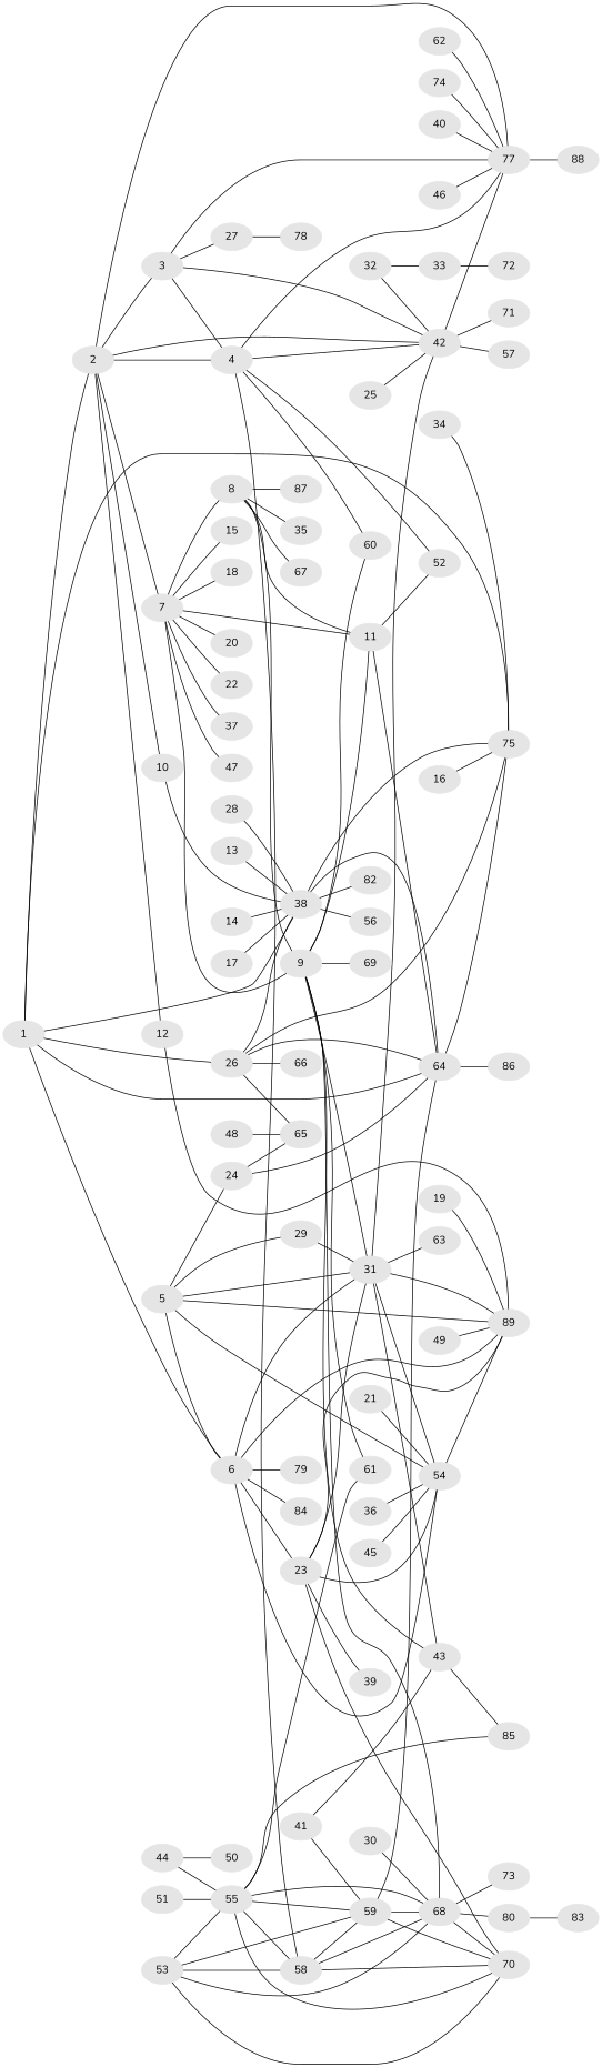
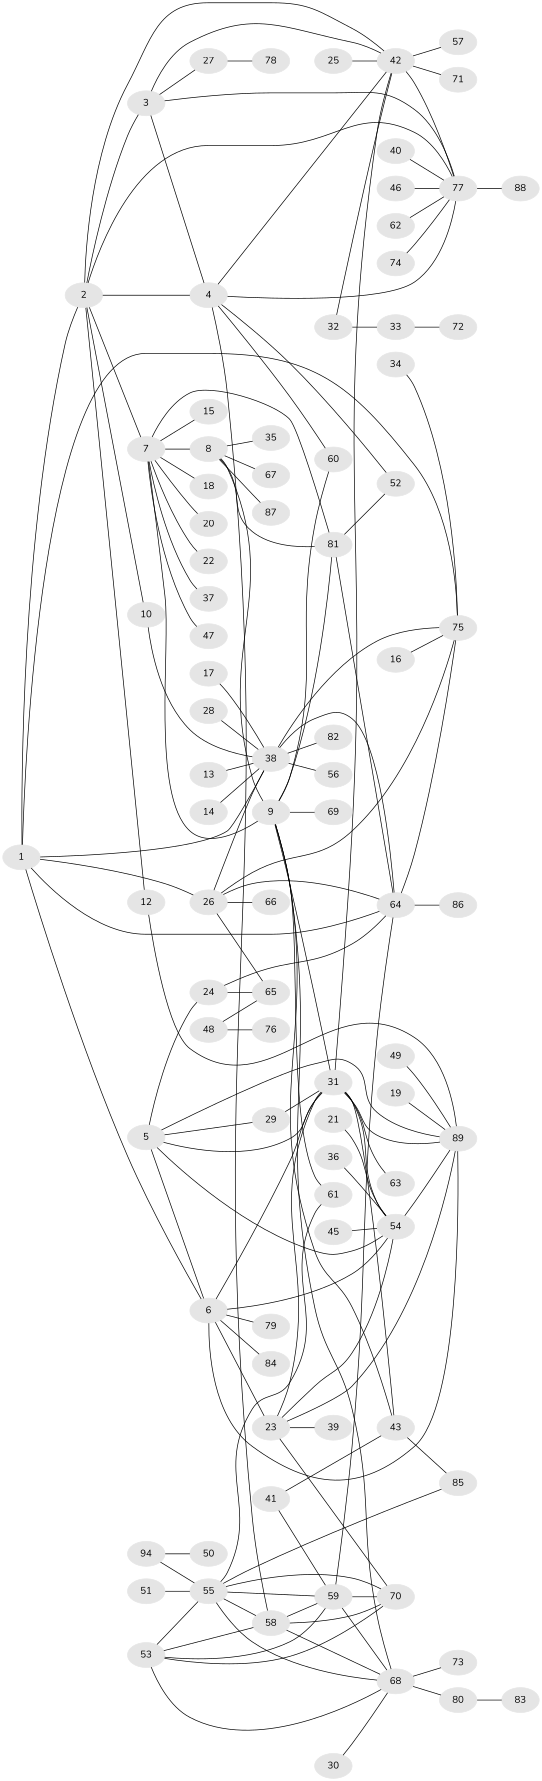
  graph {
    fontname=Nunito
    rankdir=LR
    node [color=gray90 fontname=Nunito style=filled]
    edge [fontname=Nunito weight=1.0]
    1
    2
    6
    26
    38
    64
    75
    3
    4
    7
    10
    12
    42
    77
    23
    31
    54
    89
    79
    84
    65
    66
    56
    82
    86
    27
    52
    58
    60
    8
    9
-   11
+   11 [label=81]
    15
    18
    20
    22
    37
    47
    57
    71
    88
    78
    70
    68
    59
    5
    24
    29
    39
    43
    63
    35
    67
    87
    61
    69
    85
    13
    14
    16
    17
    19
    21
    25
    28
    30
    73
    80
    32
    33
    72
    34
    36
    40
    41
-   44
+   44 [label=94]
    50
    55
    45
    46
    48
+   76
    49
    51
    53
    62
    83
    74
    1 -- 2
    1 -- 6
    1 -- 26 [weight=2.0]
    1 -- 38 [weight=2.0]
    1 -- 64 [weight=2.0]
    1 -- 75 [weight=2.0]
    2 -- 3
    2 -- 4 [weight=2.0]
    2 -- 7
    2 -- 10
    2 -- 12
    2 -- 42
    2 -- 77
    6 -- 23
    6 -- 31
    6 -- 54
    6 -- 89
    6 -- 79
    6 -- 84
    26 -- 38
    26 -- 64
    26 -- 75
    26 -- 65
    26 -- 66
    38 -- 64
    38 -- 75
    38 -- 56
    38 -- 82
    64 -- 75
    64 -- 86
    3 -- 4 [weight=2.0]
    3 -- 42
    3 -- 77
    3 -- 27
    4 -- 42 [weight=2.0]
    4 -- 77 [weight=2.0]
    4 -- 52
    4 -- 58
    4 -- 60
    7 -- 8 [weight=4.0]
    7 -- 9 [weight=2.0]
    7 -- 11 [weight=2.0]
    7 -- 15
    7 -- 18
    7 -- 20
    7 -- 22
    7 -- 37
    7 -- 47
    10 -- 38
    12 -- 89
    42 -- 77
    42 -- 57
    42 -- 71
    77 -- 88
    23 -- 31
    23 -- 54
    23 -- 89
    23 -- 70
    23 -- 39
    31 -- 42
    31 -- 54
    31 -- 89
    31 -- 43
    31 -- 63
    54 -- 89
    27 -- 78
    58 -- 70
    58 -- 68
    58 -- 59
    8 -- 9 [weight=2.0]
    8 -- 11 [weight=2.0]
    8 -- 35
    8 -- 67
    8 -- 87
    9 -- 31
    9 -- 60
    9 -- 11
    9 -- 68
    9 -- 43
    9 -- 61
    9 -- 69
    11 -- 64
    11 -- 52
-   68 -- 70
    68 -- 73
    68 -- 80
    59 -- 64
    59 -- 70
    59 -- 68
    5 -- 6
    5 -- 31
    5 -- 54
    5 -- 89
    5 -- 24
    5 -- 29
    24 -- 64
    24 -- 65
    29 -- 31
    43 -- 85
    13 -- 38
    14 -- 38
    16 -- 75
    17 -- 38
    19 -- 89
    21 -- 54
    25 -- 42
    28 -- 38
    30 -- 68
    80 -- 83
    32 -- 42
    32 -- 33
    33 -- 72
    34 -- 75
    36 -- 54
    40 -- 77
    41 -- 59
    41 -- 43
    44 -- 50
    44 -- 55
    55 -- 58
    55 -- 70
    55 -- 68
    55 -- 59
    55 -- 61
    55 -- 85
    45 -- 54
    46 -- 77
    48 -- 65
+   48 -- 76
    49 -- 89
    51 -- 55
    53 -- 58
    53 -- 70
    53 -- 68
    53 -- 59
    53 -- 55
    62 -- 77
    74 -- 77
  }
